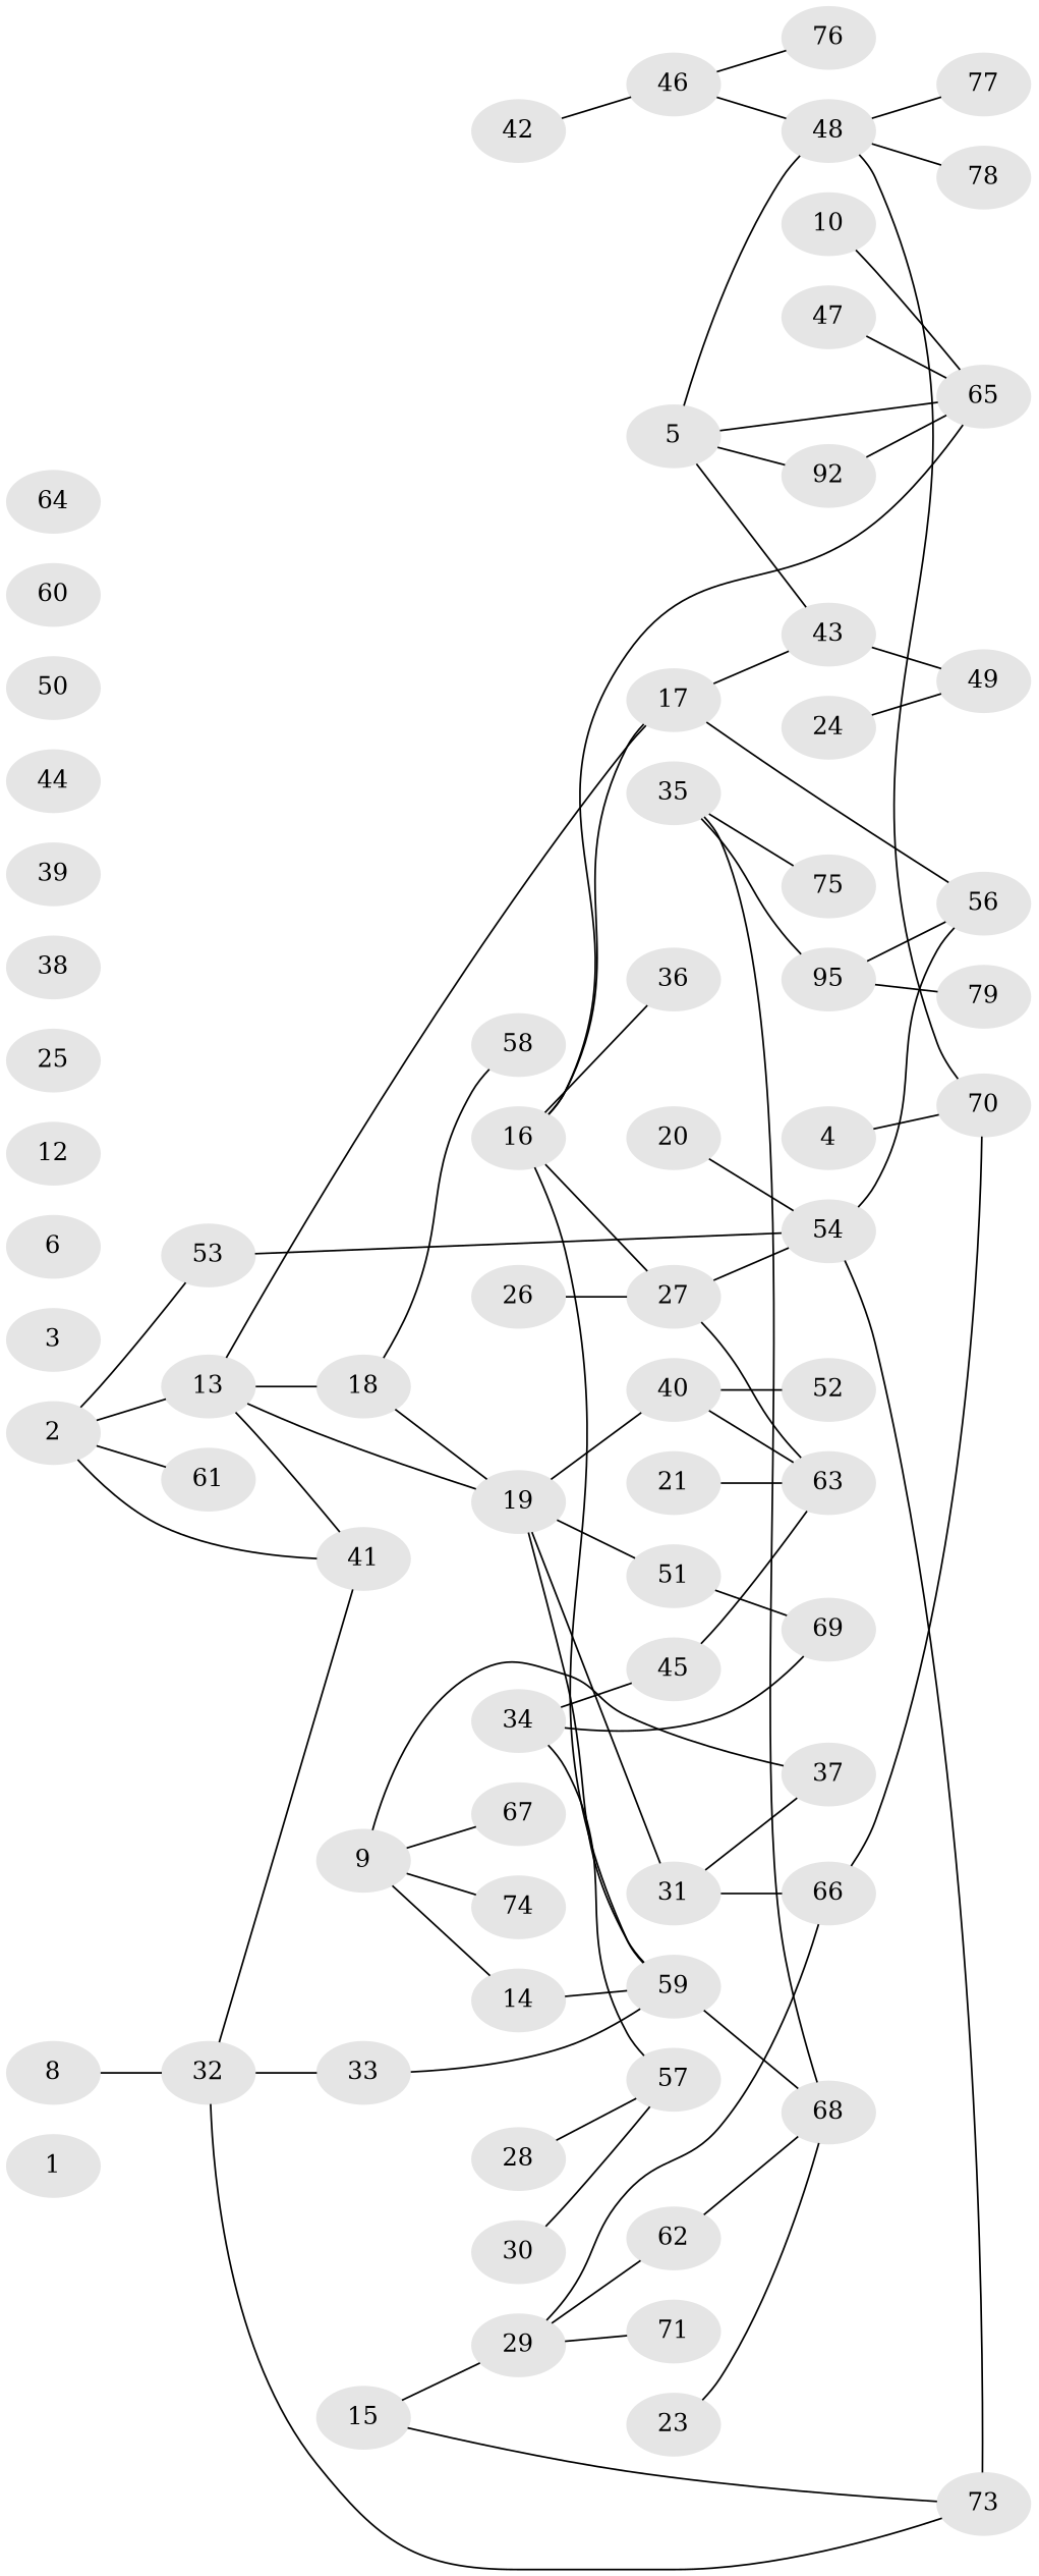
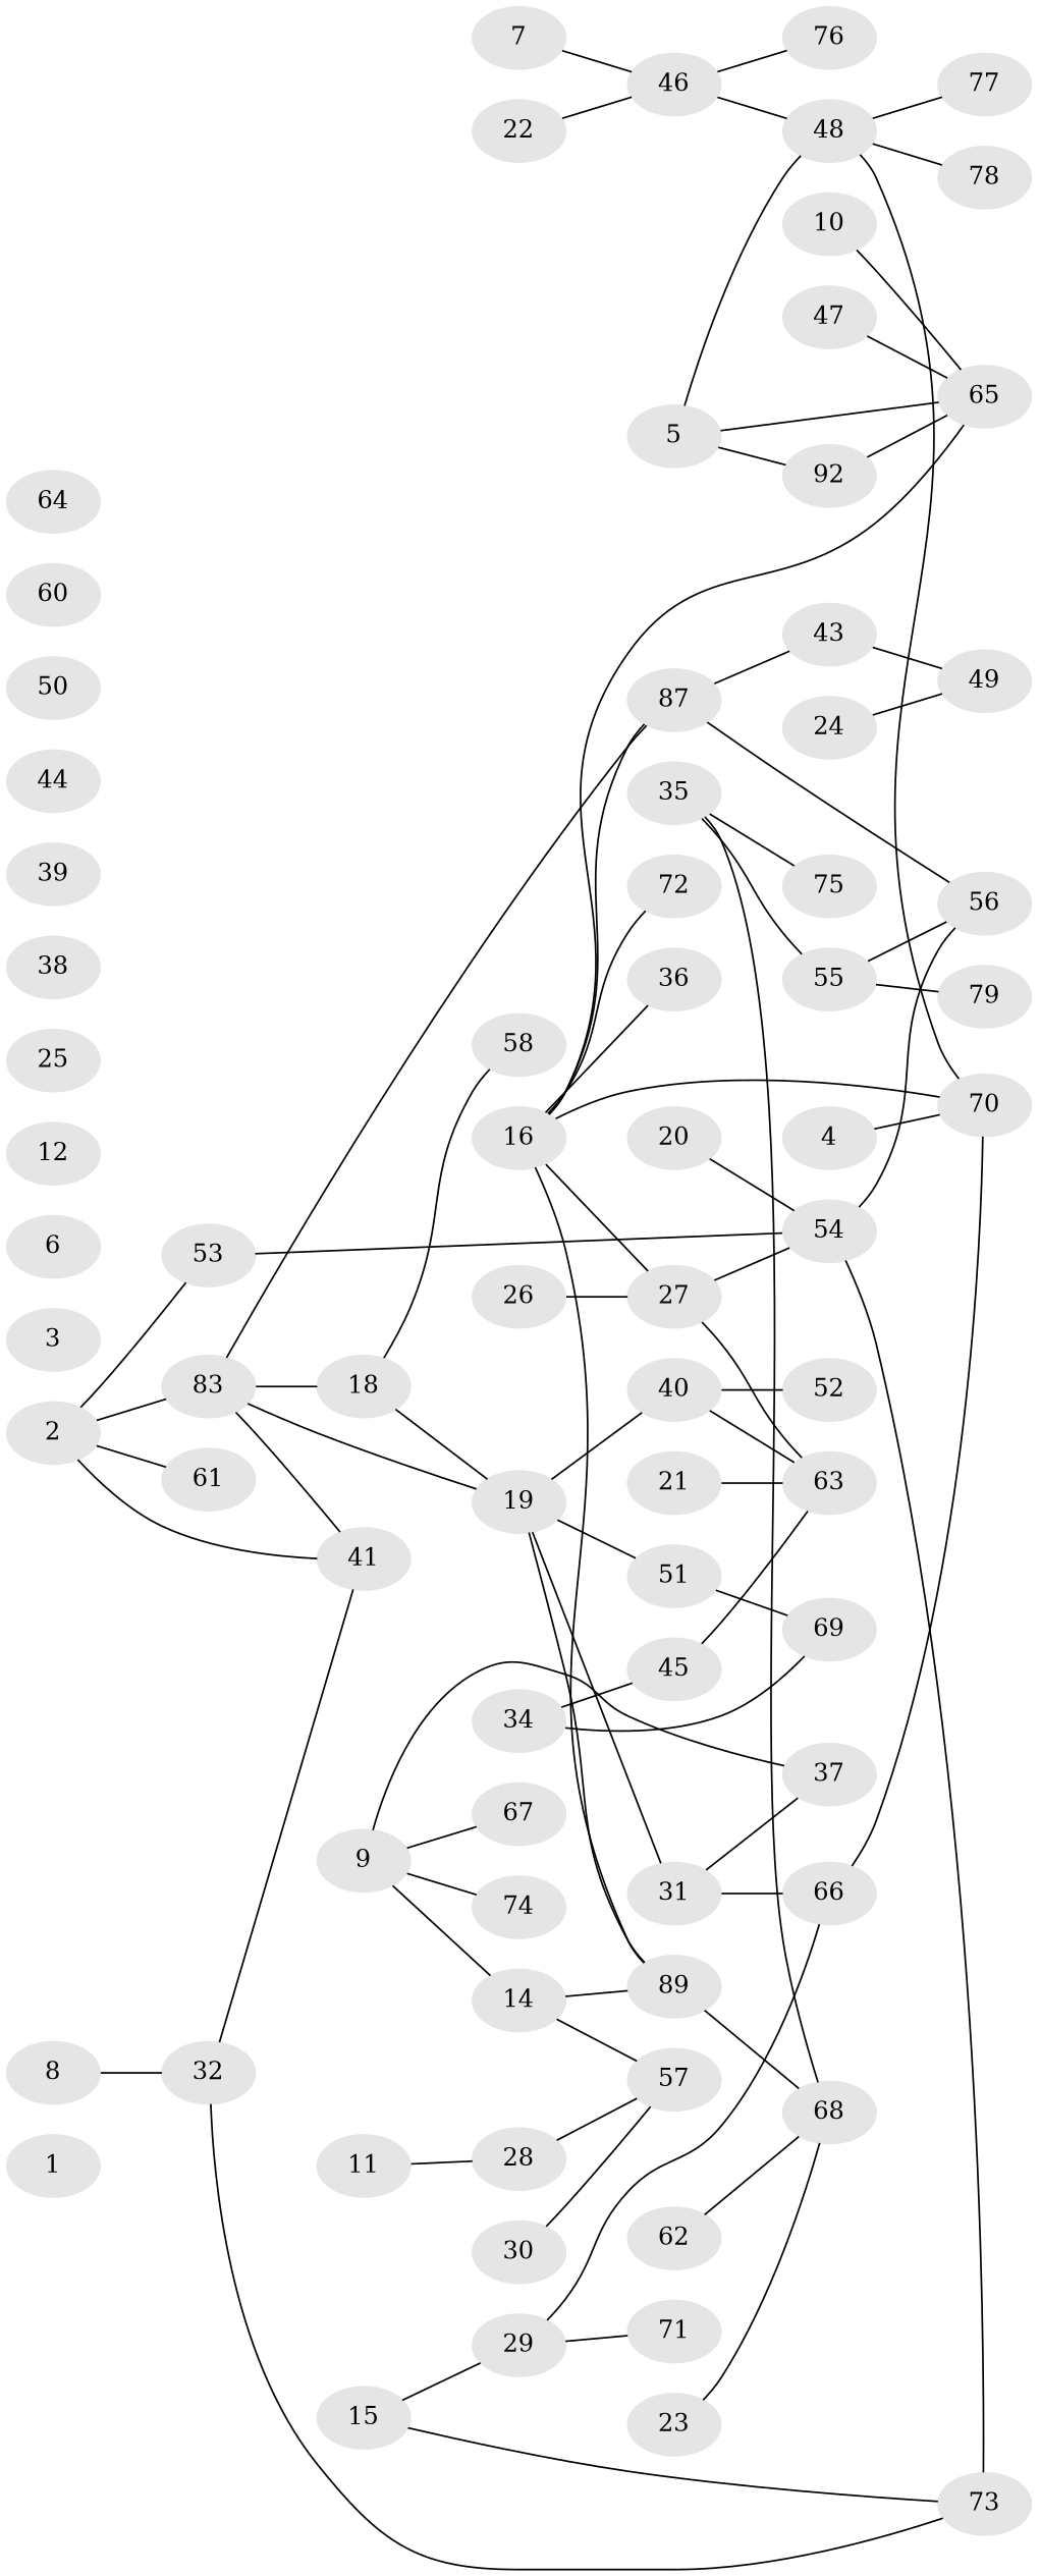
  graph {
    rankdir=LR
    node [color=gray90 style=filled]
    1
    2
-   13
+   13 [label=83]
    41
    53
    61
-   17
+   17 [label=87]
    18
    19
    54
    3
    4
    70
    n14 [label=92]
    5
    43
    48
    65
    49
    77
    78
    6
+   7
    46
    76
    8
    32
    73
-   33
    9
    37
    67
    74
    14
    30
    57
    10
+   11
    28
    12
    56
    58
-   59
+   59 [label=89]
    31
    40
    51
    68
    15
    29
    62
    66
    71
    16
    27
    36
+   72
    63
    52
    69
    20
    21
    23
    24
    25
    26
    34
    45
    35
-   55 [label=95]
+   55
    75
    79
    38
    39
-   42
+   42 [label=22]
    44
    47
    50
    60
    64
    2 -- 13
    2 -- 41
    2 -- 53
    2 -- 61
    13 -- 41
    13 -- 17
    13 -- 18
    13 -- 19
    53 -- 54
    17 -- 43
    17 -- 56
    18 -- 19
    18 -- 58
    19 -- 59
    19 -- 31
    19 -- 40
    19 -- 51
    54 -- 73
    54 -- 56
    4 -- 70
    n14 -- 65
    5 -- n14
-   5 -- 43
    5 -- 48
    5 -- 65
    43 -- 49
    48 -- 70
    48 -- 77
    48 -- 78
+   7 -- 46
    46 -- 48
    46 -- 76
    8 -- 32
    32 -- 41
    32 -- 73
-   32 -- 33
-   33 -- 59
    9 -- 37
    9 -- 67
    9 -- 74
    9 -- 14
-   34 -- 57
+   14 -- 57
    14 -- 59
    30 -- 57
    10 -- 65
+   11 -- 28
    28 -- 57
    59 -- 68
    31 -- 37
    31 -- 66
    40 -- 63
    40 -- 52
    51 -- 69
    15 -- 73
    15 -- 29
-   29 -- 62
    29 -- 66
    29 -- 71
    62 -- 68
    66 -- 70
    16 -- 17
+   16 -- 70
    16 -- 65
    16 -- 59
    16 -- 27
    16 -- 36
+   16 -- 72
    27 -- 54
    27 -- 63
    20 -- 54
    21 -- 63
    23 -- 68
    24 -- 49
    26 -- 27
    34 -- 69
    34 -- 45
    45 -- 63
    35 -- 68
    35 -- 55
    35 -- 75
    55 -- 56
    55 -- 79
    42 -- 46
    47 -- 65
  }
